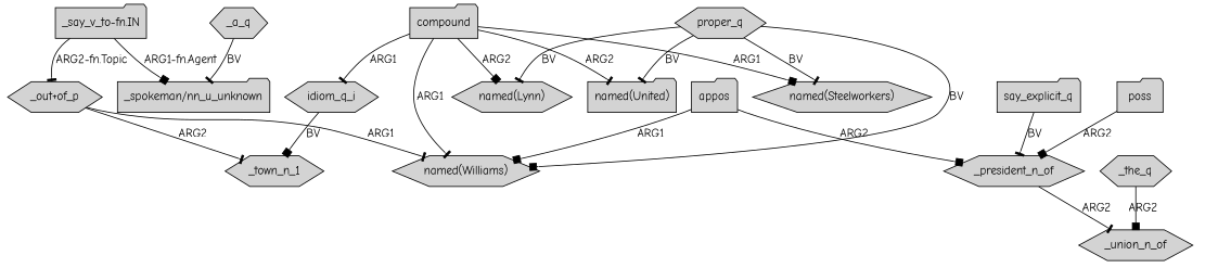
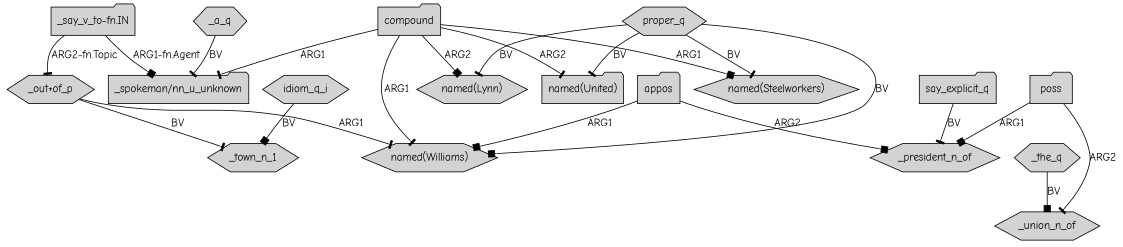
  digraph {
    fontname="Comic Neue"
    node [fontname="Comic Neue" shape=hexagon style=filled]
    edge [arrowhead=tee fontname="Comic Neue"]
    compound [shape=folder]
    "named(Steelworkers)"
    "named(Lynn)"
    "named(Williams)"
    "named(United)" [shape=folder]
    "_spokeman/nn_u_unknown" [shape=folder]
    proper_q
    idiom_q_i
    _town_n_1
    "_out+of_p"
    _the_q
    _union_n_of
    poss [shape=folder]
    _president_n_of
    "_say_v_to-fn.IN" [shape=folder]
    appos [shape=folder]
    n17 [label=say_explicit_q shape=folder]
    _a_q
    compound -> "named(Steelworkers)" [arrowhead=box label=ARG1]
    compound -> "named(Lynn)" [arrowhead=box label=ARG2]
    compound -> "named(Williams)" [label=ARG1]
    compound -> "named(United)" [label=ARG2]
-   compound -> idiom_q_i [label=ARG1]
+   compound -> "_spokeman/nn_u_unknown" [label=ARG1]
    proper_q -> "named(Steelworkers)" [label=BV]
    proper_q -> "named(Lynn)" [label=BV]
    proper_q -> "named(Williams)" [arrowhead=box label=BV]
    proper_q -> "named(United)" [label=BV]
    idiom_q_i -> _town_n_1 [arrowhead=box label=BV]
    "_out+of_p" -> "named(Williams)" [label=ARG1]
-   "_out+of_p" -> _town_n_1 [label=ARG2]
-   _the_q -> _union_n_of [arrowhead=box label=ARG2]
-   _president_n_of -> _union_n_of [label=ARG2]
-   poss -> _president_n_of [arrowhead=box label=ARG2]
+   "_out+of_p" -> _town_n_1 [label=BV]
+   _the_q -> _union_n_of [arrowhead=box label=BV]
+   poss -> _union_n_of [label=ARG2]
+   poss -> _president_n_of [arrowhead=box label=ARG1]
    "_say_v_to-fn.IN" -> "_spokeman/nn_u_unknown" [arrowhead=box label="ARG1-fn.Agent"]
    "_say_v_to-fn.IN" -> "_out+of_p" [label="ARG2-fn.Topic"]
    appos -> "named(Williams)" [arrowhead=box label=ARG1]
    appos -> _president_n_of [arrowhead=box label=ARG2]
    n17 -> _president_n_of [label=BV]
    _a_q -> "_spokeman/nn_u_unknown" [label=BV]
  }
